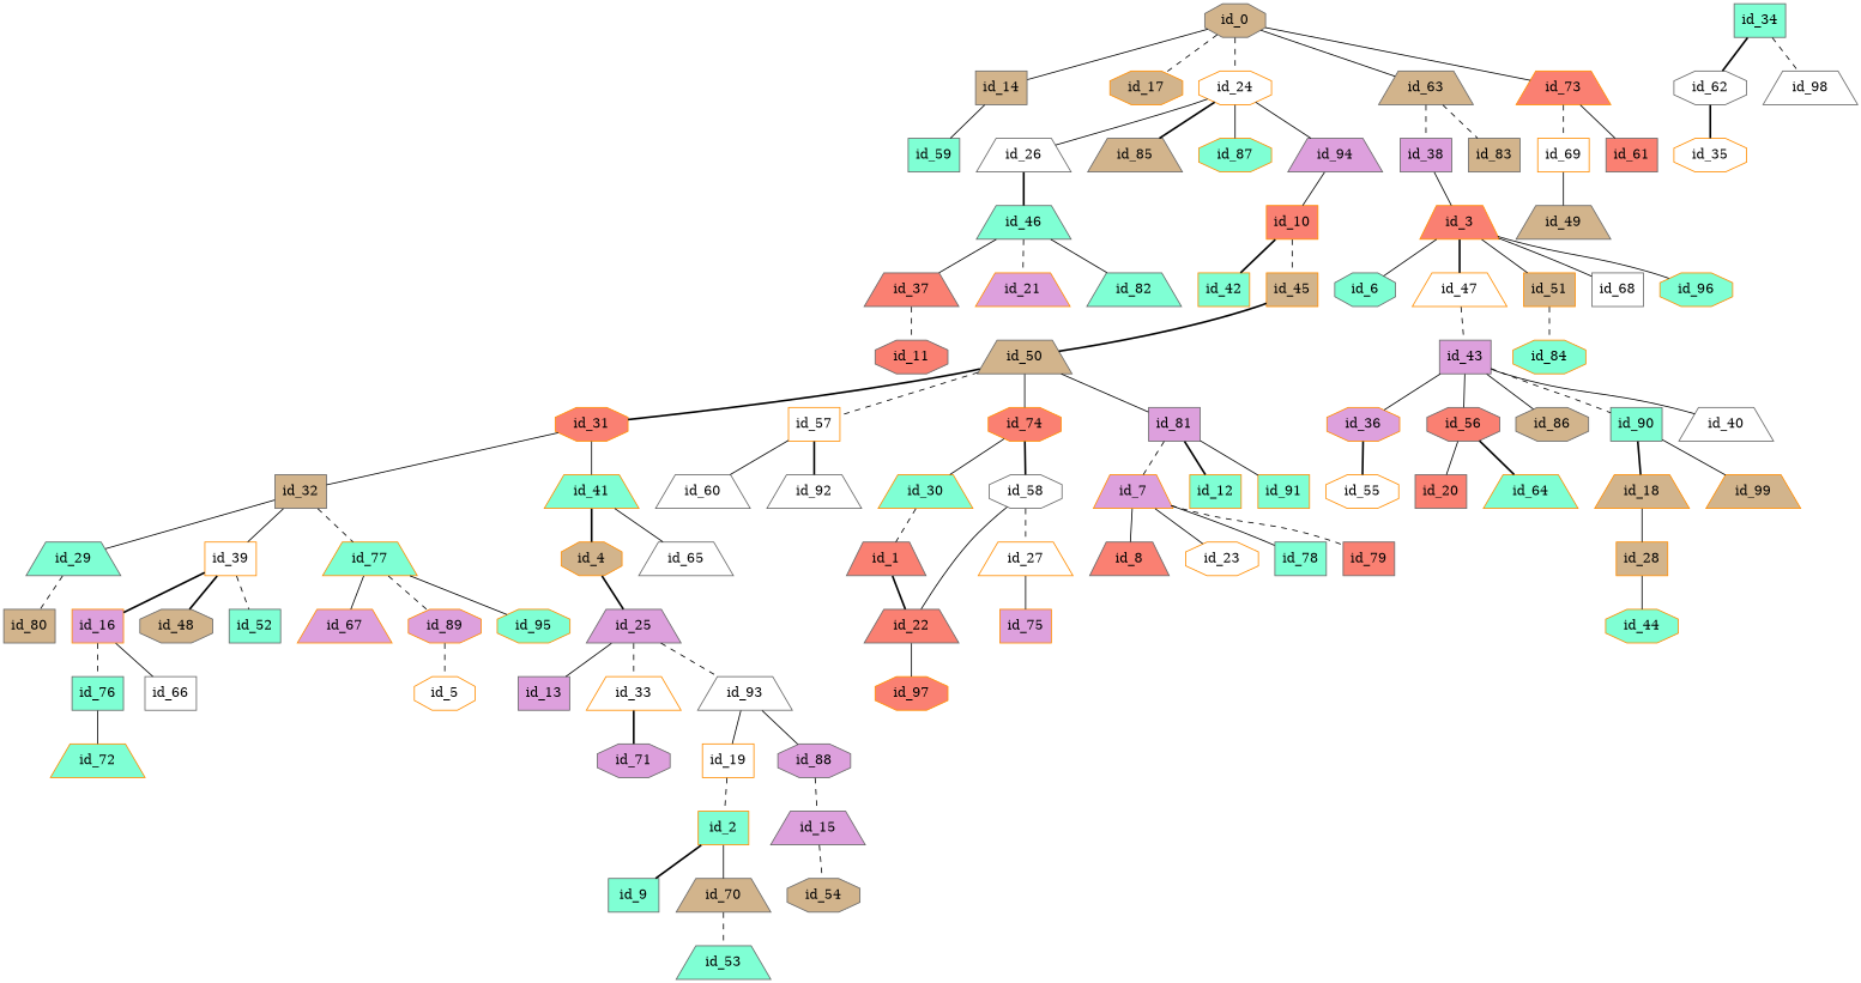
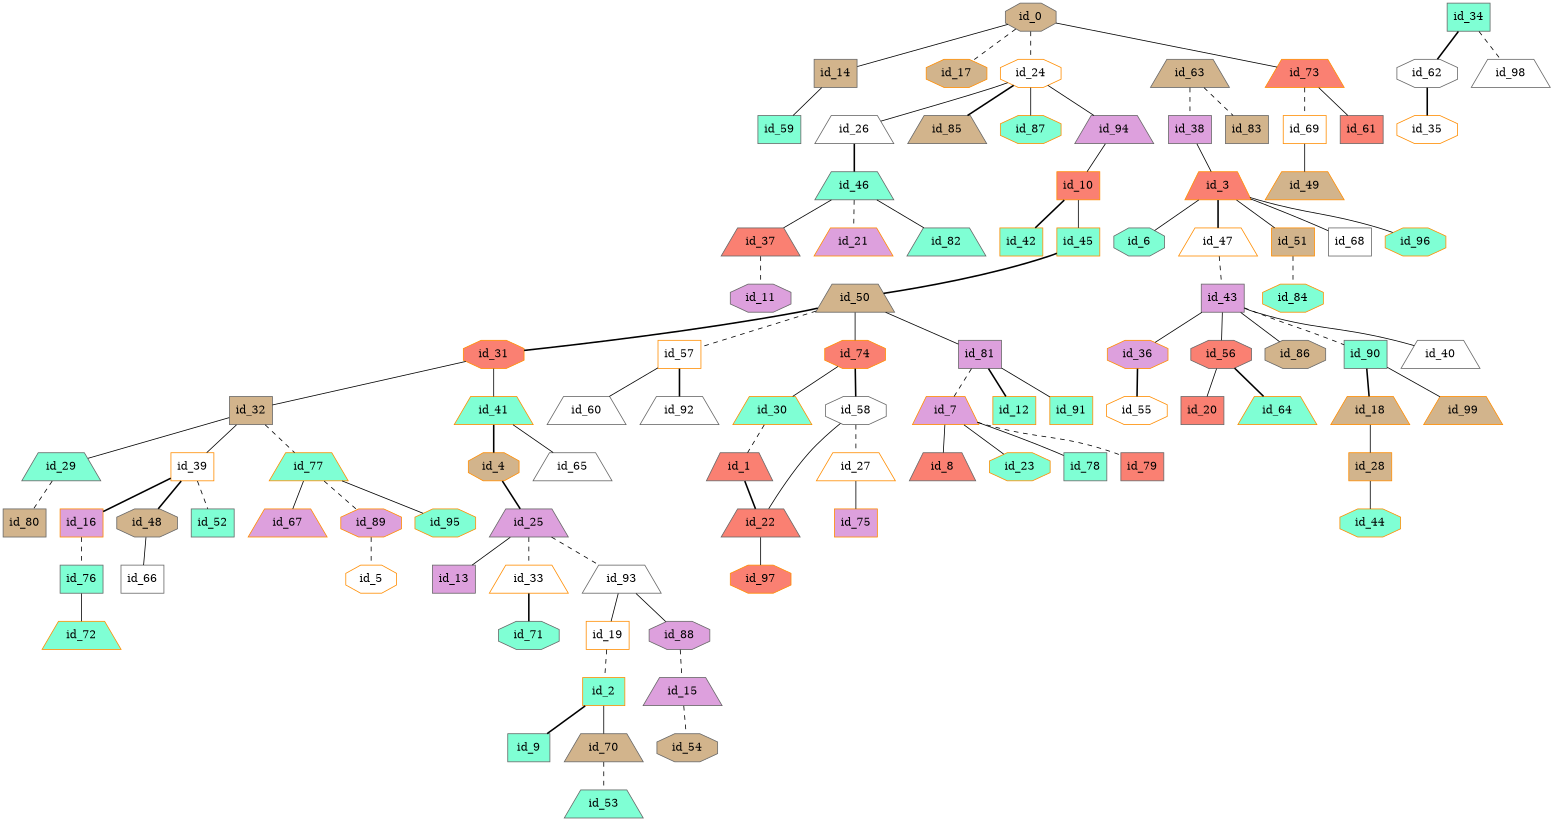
  graph {
    node [color=gray40 fillcolor=aquamarine shape=trapezium style=filled]
    edge [style=solid]
    id_0 [fillcolor=tan shape=octagon]
    id_14 [fillcolor=tan shape=box]
    id_17 [color=darkorange fillcolor=tan shape=octagon]
    id_24 [color=darkorange fillcolor=white shape=octagon]
    id_63 [fillcolor=tan]
    id_73 [color=darkorange fillcolor=salmon]
    id_59 [shape=box]
    id_26 [fillcolor=white]
    id_85 [fillcolor=tan]
    id_87 [color=darkorange shape=octagon]
    id_94 [fillcolor=plum]
    id_38 [fillcolor=plum shape=box]
    id_83 [fillcolor=tan shape=box]
    id_69 [color=darkorange fillcolor=white shape=box]
    id_61 [fillcolor=salmon shape=box]
    id_1 [fillcolor=salmon]
    id_22 [fillcolor=salmon]
    id_34 [shape=box]
    id_62 [fillcolor=white shape=octagon]
    id_98 [fillcolor=white]
    id_2 [color=darkorange shape=box]
    id_9 [shape=box]
    id_70 [fillcolor=tan]
    id_53
    id_3 [color=darkorange fillcolor=salmon]
    id_6 [shape=octagon]
    id_47 [color=darkorange fillcolor=white]
    id_51 [color=darkorange fillcolor=tan shape=box]
    id_68 [fillcolor=white shape=box]
    id_96 [color=darkorange shape=octagon]
    id_43 [fillcolor=plum shape=box]
    id_84 [color=darkorange shape=octagon]
    id_4 [color=darkorange fillcolor=tan shape=octagon]
    id_25 [fillcolor=plum]
    id_13 [fillcolor=plum shape=box]
    id_33 [color=darkorange fillcolor=white]
    id_93 [fillcolor=white]
    id_7 [color=darkorange fillcolor=plum]
    id_8 [fillcolor=salmon]
-   id_23 [color=darkorange fillcolor=white shape=octagon]
+   id_23 [color=darkorange shape=octagon]
    id_78 [shape=box]
    id_79 [fillcolor=salmon shape=box]
    id_10 [color=darkorange fillcolor=salmon shape=box]
    id_42 [color=darkorange shape=box]
-   id_45 [color=darkorange fillcolor=tan shape=box]
+   id_45 [color=darkorange shape=box]
    id_50 [fillcolor=tan]
    id_15 [fillcolor=plum]
    id_54 [fillcolor=tan shape=octagon]
    id_16 [color=darkorange fillcolor=plum shape=box]
    id_76 [shape=box]
    id_72 [color=darkorange]
    id_18 [color=darkorange fillcolor=tan]
    id_28 [color=darkorange fillcolor=tan shape=box]
    id_44 [color=darkorange shape=octagon]
    id_19 [color=darkorange fillcolor=white shape=box]
    id_97 [color=darkorange fillcolor=salmon shape=octagon]
    id_46
-   id_71 [fillcolor=plum shape=octagon]
+   id_71 [shape=octagon]
    id_88 [fillcolor=plum shape=octagon]
    id_37 [fillcolor=salmon]
    id_21 [color=darkorange fillcolor=plum]
    id_82
    id_27 [color=darkorange fillcolor=white]
    id_75 [color=darkorange fillcolor=plum shape=box]
    id_80 [fillcolor=tan shape=box]
    id_29
    id_30 [color=darkorange]
    id_31 [color=darkorange fillcolor=salmon shape=octagon]
    id_32 [fillcolor=tan shape=box]
    id_41 [color=darkorange]
    id_39 [color=darkorange fillcolor=white shape=box]
    id_77 [color=darkorange]
    id_65 [fillcolor=white]
    id_48 [fillcolor=tan shape=octagon]
    id_52 [shape=box]
    id_67 [color=darkorange fillcolor=plum]
    id_89 [color=darkorange fillcolor=plum shape=octagon]
    id_95 [color=darkorange shape=octagon]
    id_35 [color=darkorange fillcolor=white shape=octagon]
    id_36 [color=darkorange fillcolor=plum shape=octagon]
    id_55 [color=darkorange fillcolor=white shape=octagon]
-   id_11 [fillcolor=salmon shape=octagon]
+   id_11 [fillcolor=plum shape=octagon]
    id_66 [fillcolor=white shape=box]
    id_56 [fillcolor=salmon shape=octagon]
    id_86 [fillcolor=tan shape=octagon]
    id_90 [shape=box]
    id_40 [fillcolor=white]
    id_20 [fillcolor=salmon shape=box]
    id_64 [color=darkorange]
    id_99 [color=darkorange fillcolor=tan]
    id_57 [color=darkorange fillcolor=white shape=box]
    id_74 [color=darkorange fillcolor=salmon shape=octagon]
    id_81 [fillcolor=plum shape=box]
    id_60 [fillcolor=white]
    id_92 [fillcolor=white]
    id_58 [fillcolor=white shape=octagon]
    id_12 [color=darkorange shape=box]
    id_91 [color=darkorange shape=box]
-   id_49 [fillcolor=tan]
+   id_49 [color=darkorange fillcolor=tan]
    id_5 [color=darkorange fillcolor=white shape=octagon]
    id_0 -- id_14
    id_0 -- id_17 [style=dashed]
    id_0 -- id_24 [style=dashed]
-   id_0 -- id_63
    id_0 -- id_73
    id_14 -- id_59
    id_24 -- id_26
    id_24 -- id_85 [style=bold]
    id_24 -- id_87
    id_24 -- id_94
    id_63 -- id_38 [style=dashed]
    id_63 -- id_83 [style=dashed]
    id_73 -- id_69 [style=dashed]
    id_73 -- id_61
    id_26 -- id_46 [style=bold]
    id_94 -- id_10
    id_38 -- id_3
    id_69 -- id_49
    id_1 -- id_22 [style=bold]
    id_22 -- id_97
    id_34 -- id_62 [style=bold]
    id_34 -- id_98 [style=dashed]
    id_62 -- id_35 [style=bold]
    id_2 -- id_9 [style=bold]
    id_2 -- id_70
    id_70 -- id_53 [style=dashed]
    id_3 -- id_6
    id_3 -- id_47 [style=bold]
    id_3 -- id_51
    id_3 -- id_68
    id_3 -- id_96
    id_47 -- id_43 [style=dashed]
    id_51 -- id_84 [style=dashed]
    id_43 -- id_36
    id_43 -- id_56
    id_43 -- id_86
    id_43 -- id_90 [style=dashed]
    id_43 -- id_40
    id_4 -- id_25 [style=bold]
    id_25 -- id_13
    id_25 -- id_33 [style=dashed]
    id_25 -- id_93 [style=dashed]
    id_33 -- id_71 [style=bold]
    id_93 -- id_19
    id_93 -- id_88
    id_7 -- id_8
    id_7 -- id_23
    id_7 -- id_78
    id_7 -- id_79 [style=dashed]
    id_10 -- id_42 [style=bold]
-   id_10 -- id_45 [style=dashed]
+   id_10 -- id_45
    id_45 -- id_50 [style=bold]
    id_50 -- id_31 [style=bold]
    id_50 -- id_57 [style=dashed]
    id_50 -- id_74
    id_50 -- id_81
    id_15 -- id_54 [style=dashed]
    id_16 -- id_76 [style=dashed]
    id_76 -- id_72
    id_18 -- id_28
    id_28 -- id_44
    id_19 -- id_2 [style=dashed]
    id_46 -- id_37
    id_46 -- id_21 [style=dashed]
    id_46 -- id_82
    id_88 -- id_15 [style=dashed]
    id_37 -- id_11 [style=dashed]
    id_27 -- id_75
    id_29 -- id_80 [style=dashed]
    id_30 -- id_1 [style=dashed]
    id_31 -- id_32
    id_31 -- id_41
    id_32 -- id_29
    id_32 -- id_39
    id_32 -- id_77 [style=dashed]
    id_41 -- id_4 [style=bold]
    id_41 -- id_65
    id_39 -- id_16 [style=bold]
    id_39 -- id_48 [style=bold]
    id_39 -- id_52 [style=dashed]
    id_77 -- id_67
    id_77 -- id_89 [style=dashed]
    id_77 -- id_95
-   id_16 -- id_66
+   id_48 -- id_66
    id_89 -- id_5 [style=dashed]
    id_36 -- id_55 [style=bold]
    id_56 -- id_20
    id_56 -- id_64 [style=bold]
    id_90 -- id_18 [style=bold]
    id_90 -- id_99
    id_57 -- id_60
    id_57 -- id_92 [style=bold]
    id_74 -- id_30
    id_74 -- id_58 [style=bold]
    id_81 -- id_7 [style=dashed]
    id_81 -- id_12 [style=bold]
    id_81 -- id_91
    id_58 -- id_22
    id_58 -- id_27 [style=dashed]
  }
